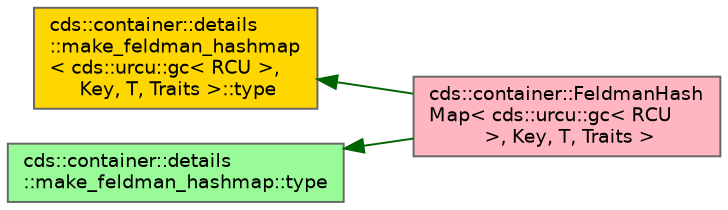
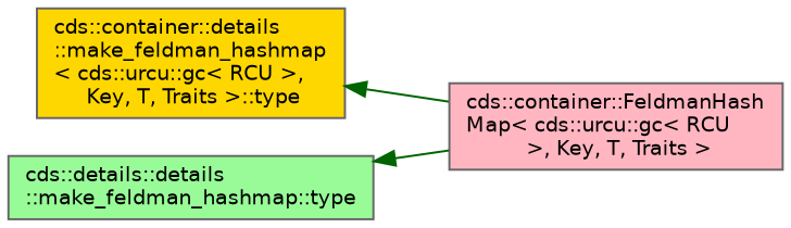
  digraph {
    rankdir=LR
    node [color=gray40 fontname=Helvetica fontsize=10 shape=box style=filled]
    edge [color=darkgreen dir=back fontname=Helvetica fontsize=10 labelfontname=Helvetica labelfontsize=10 style=solid]
    n1 [fillcolor=lightpink fontcolor=black height=0.2 label="cds::container::FeldmanHash\lMap\< cds::urcu::gc\< RCU\l \>, Key, T, Traits \>" width=0.4]
    n2 [fillcolor=gold height=0.2 label="cds::container::details\l::make_feldman_hashmap\l\< cds::urcu::gc\< RCU \>,\l Key, T, Traits \>::type" width=0.4]
-   n3 [fillcolor=palegreen height=0.2 label="cds::container::details\l::make_feldman_hashmap::type" width=0.4]
+   n3 [fillcolor=palegreen height=0.2 label="cds::details::details\l::make_feldman_hashmap::type" width=0.4]
    n2 -> n1
    n3 -> n1
  }
